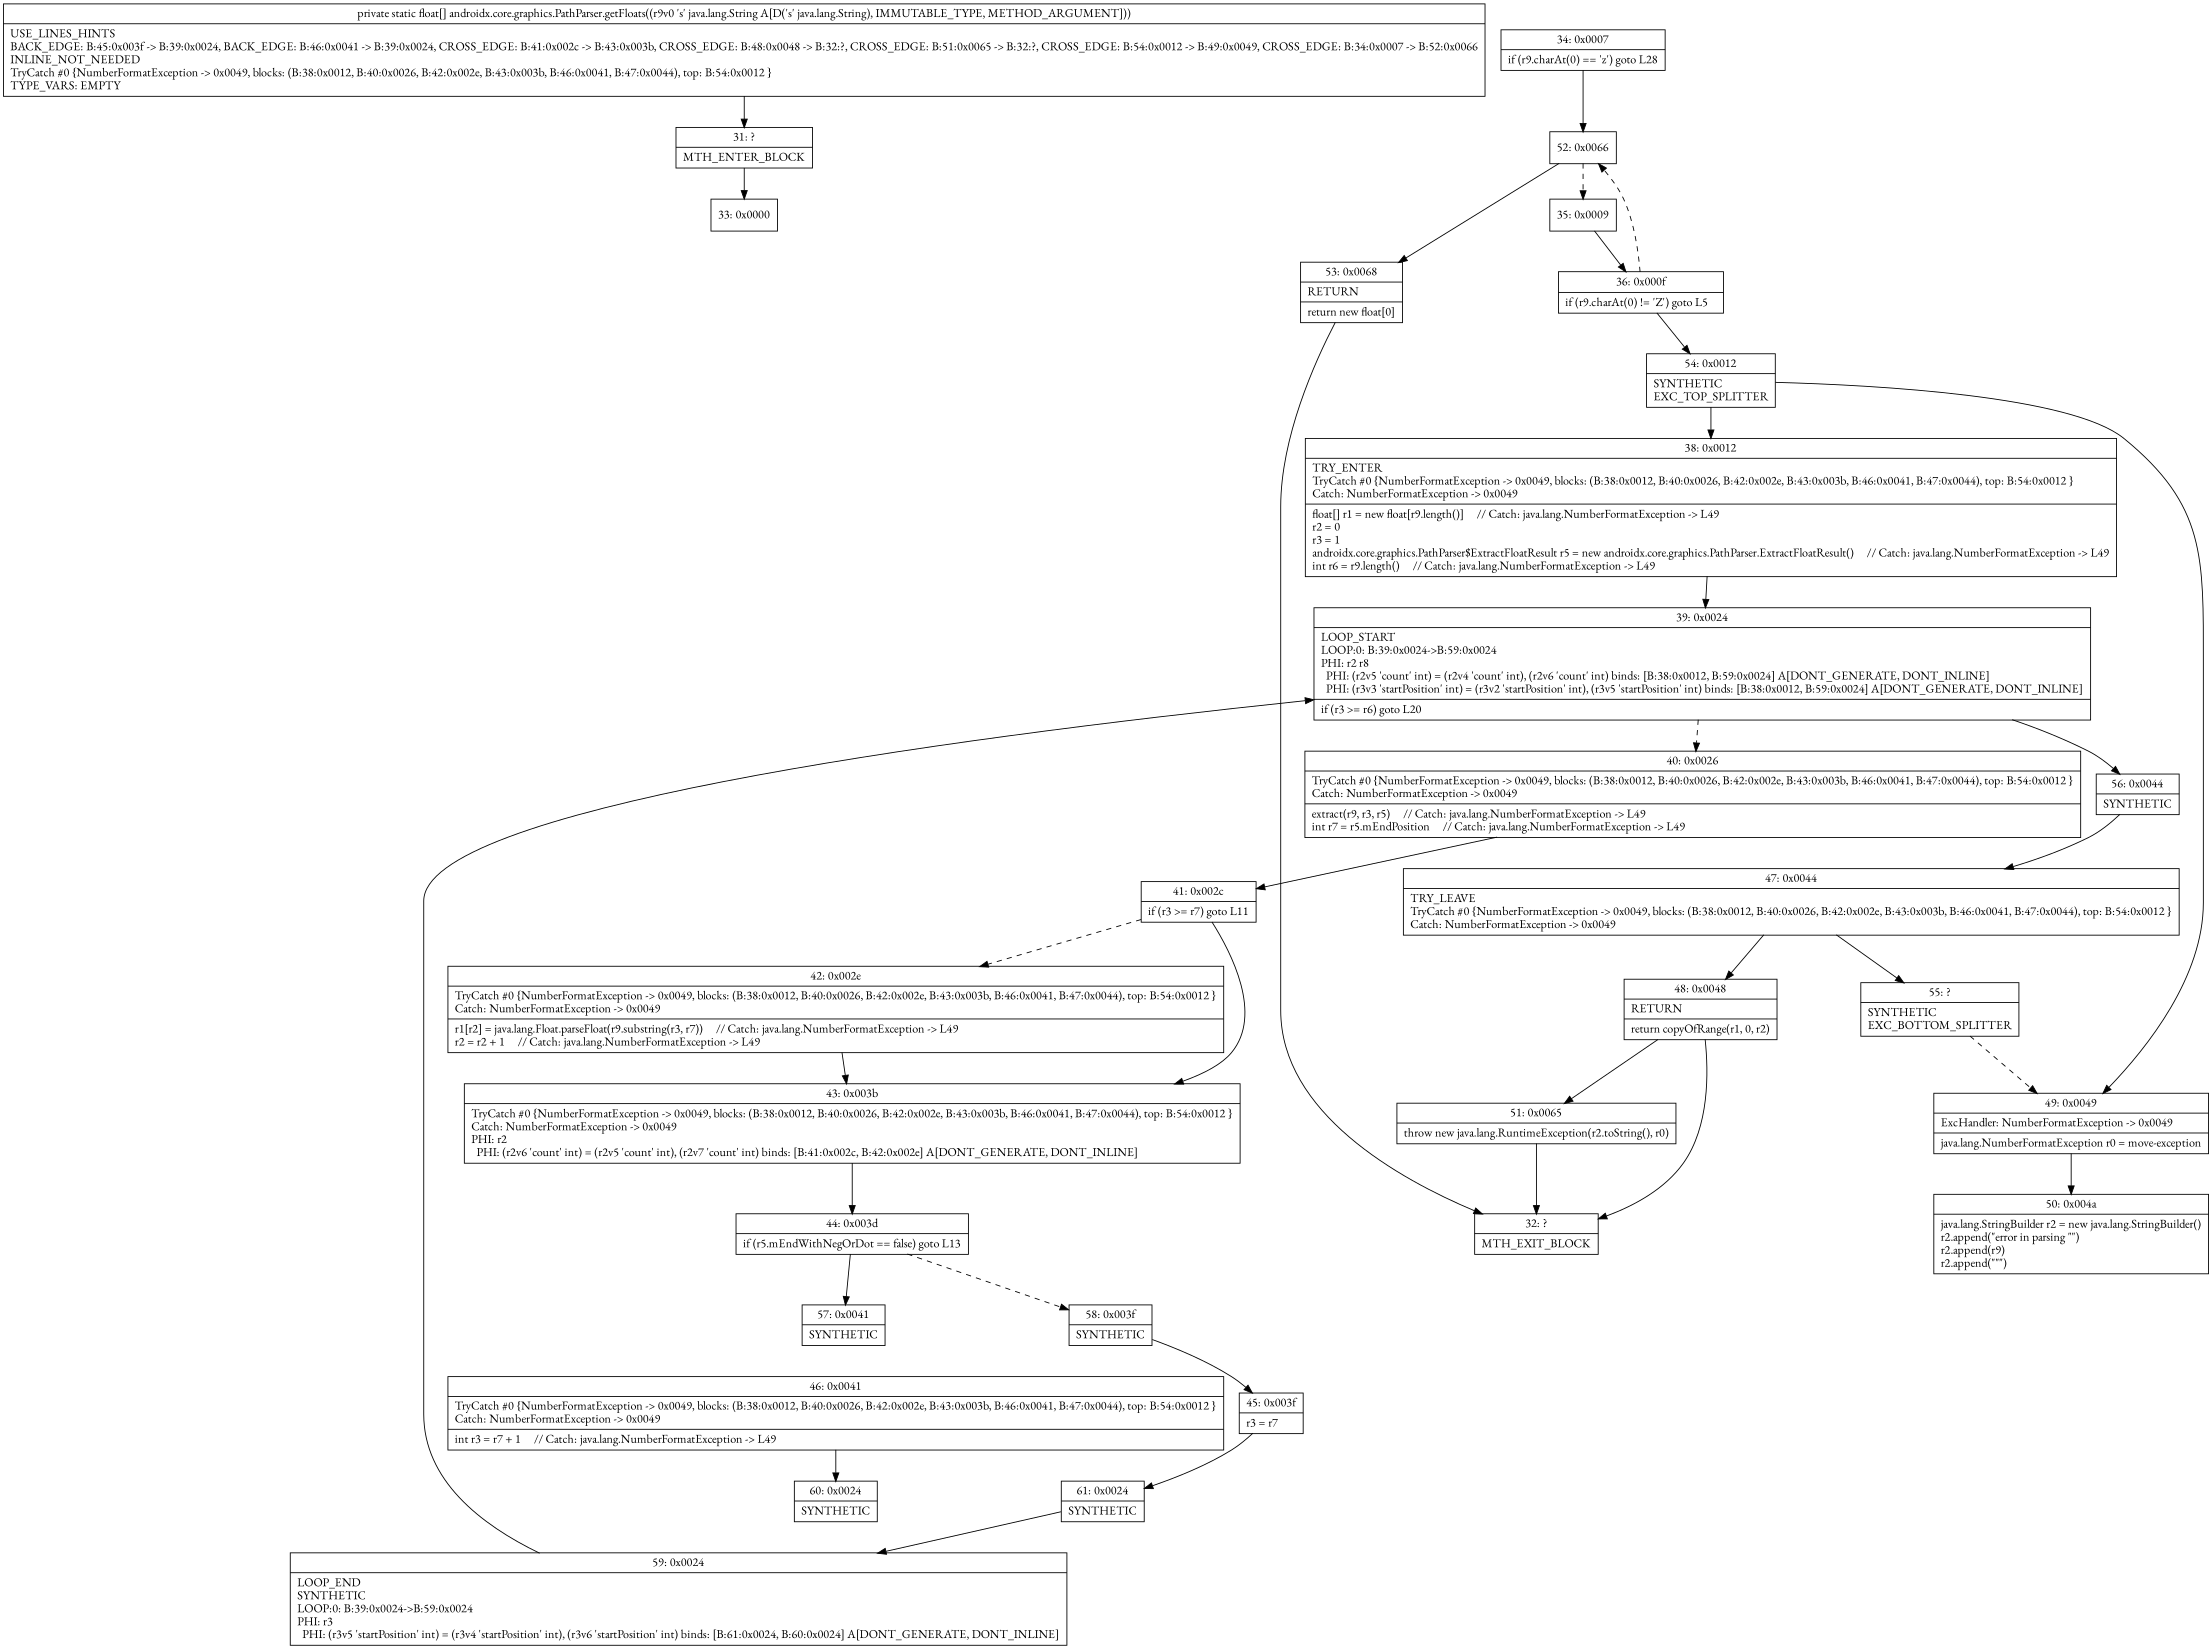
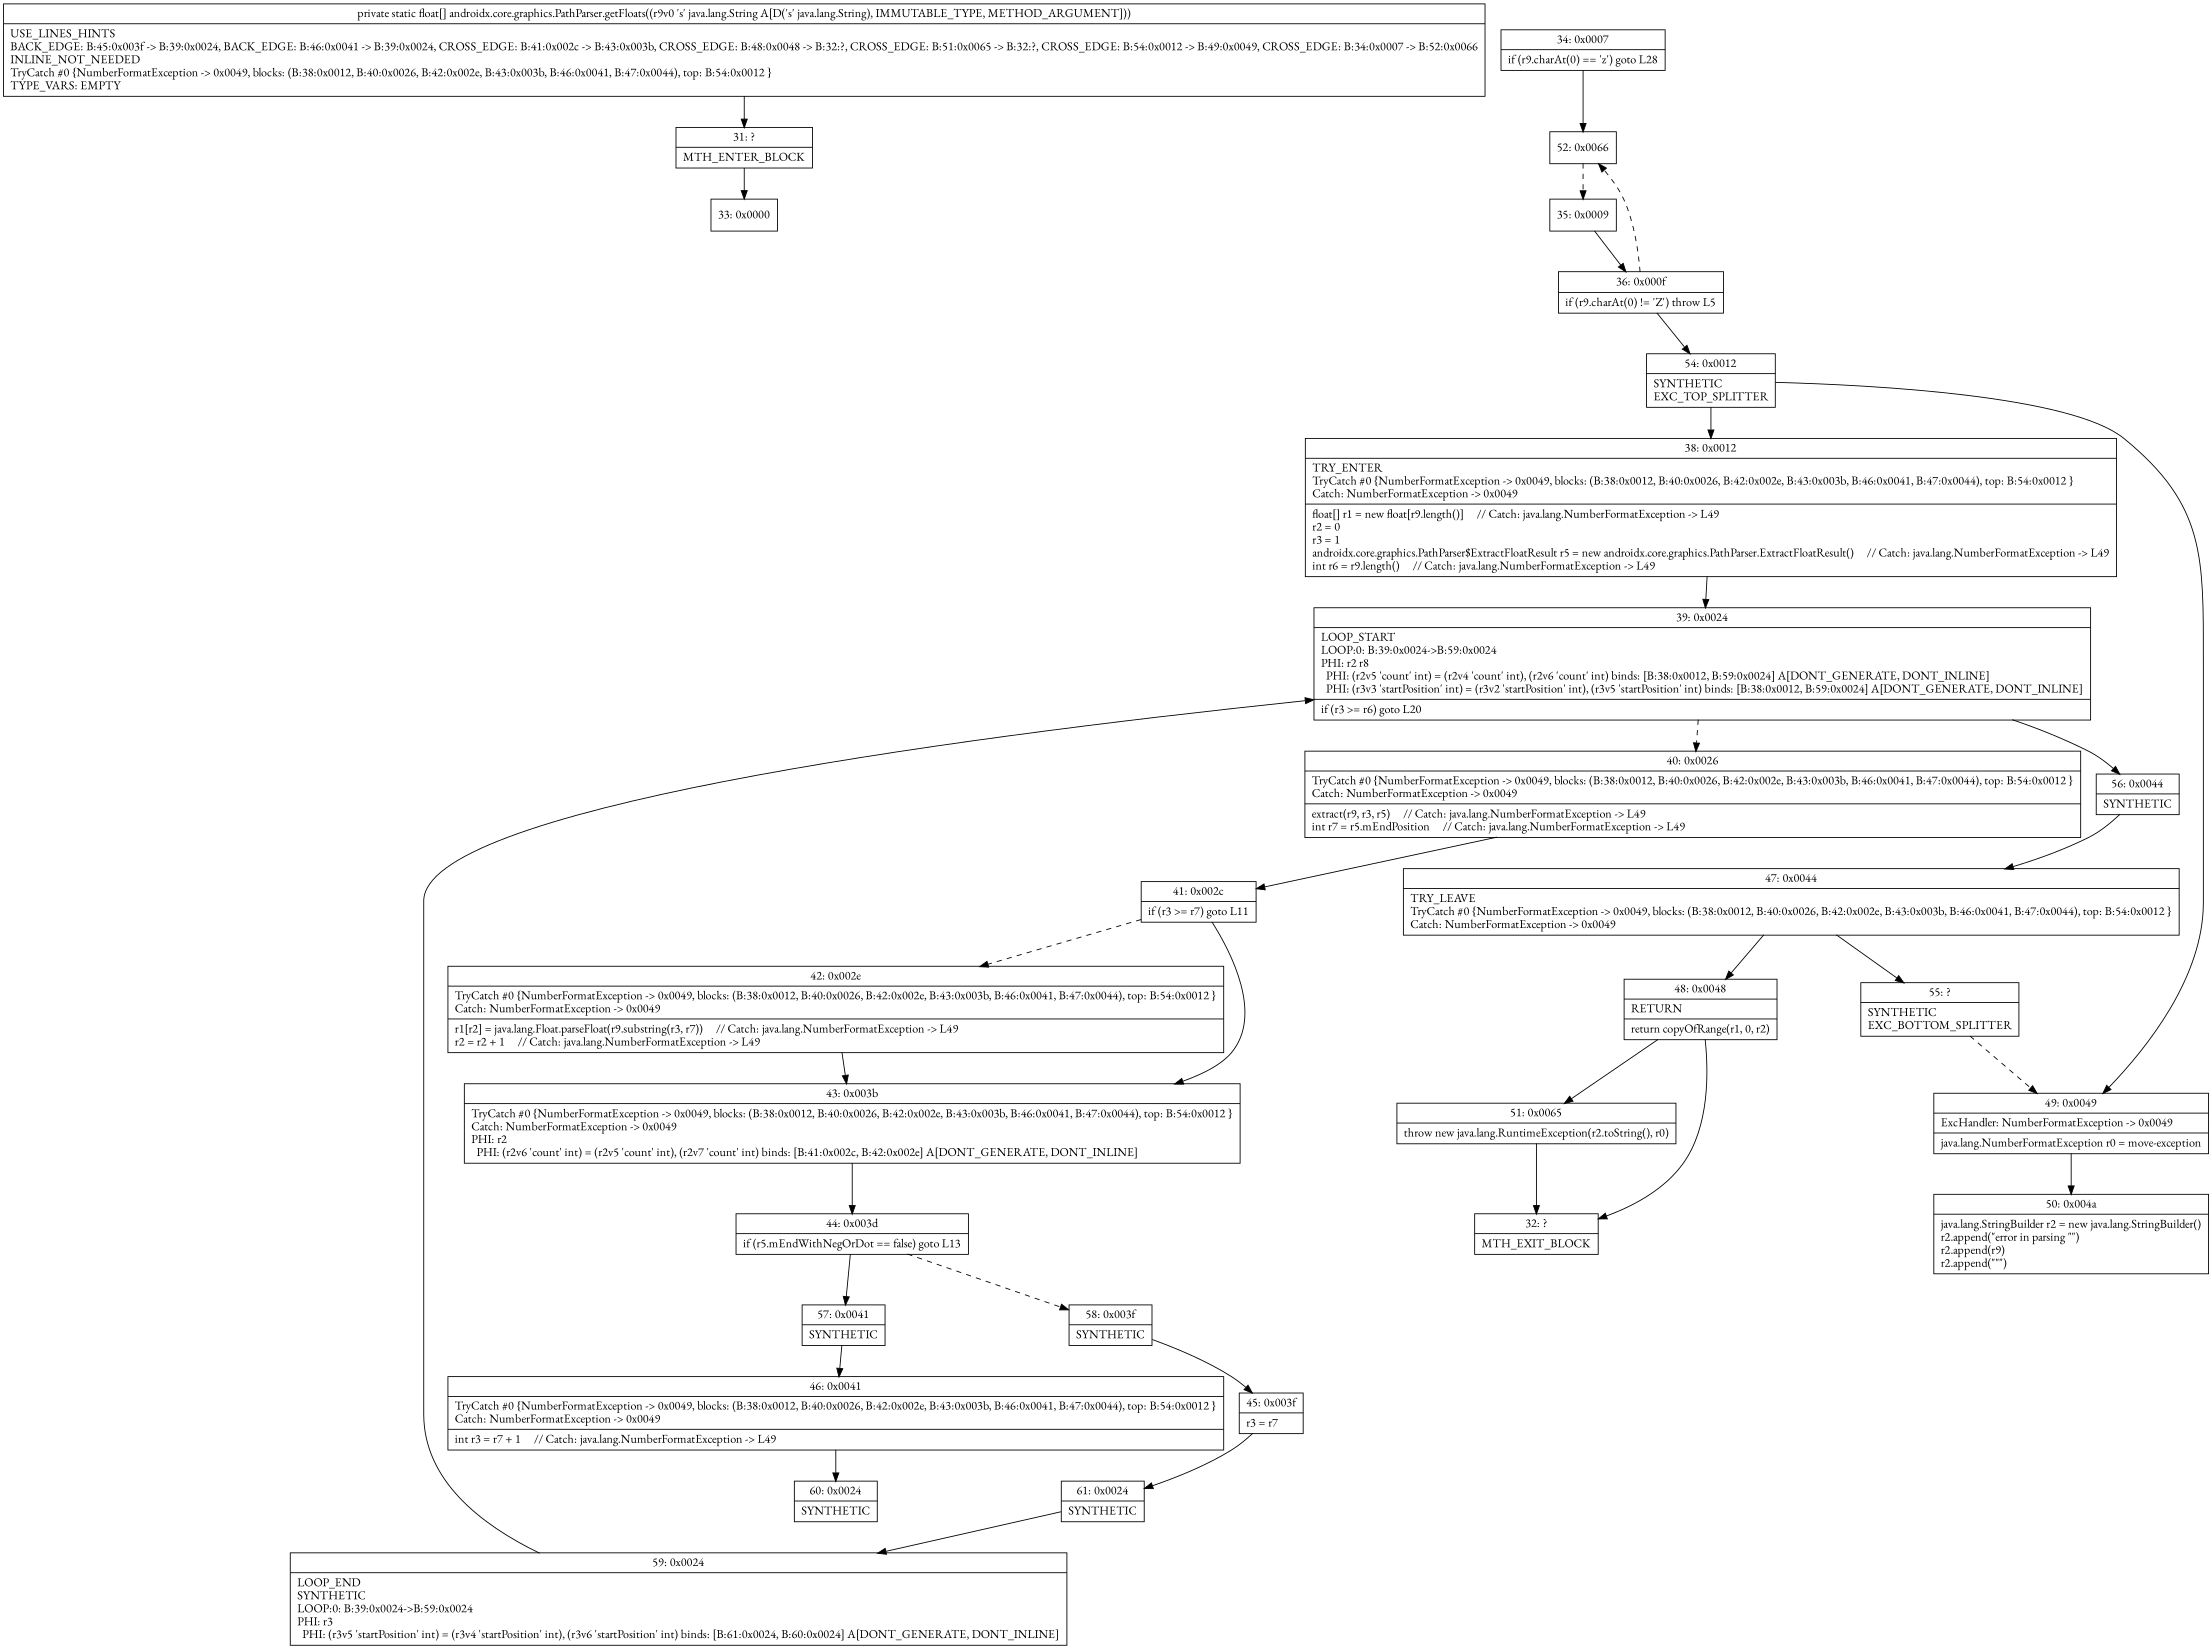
  digraph {
    fontname="EB Garamond"
    node [fontname="EB Garamond" shape=record]
    edge [fontname="EB Garamond"]
    n1 [label="{31\:\ ?|MTH_ENTER_BLOCK\l}"]
    n2 [label="{33\:\ 0x0000}"]
    n3 [label="{34\:\ 0x0007|if (r9.charAt(0) == 'z') goto L28\l}"]
    n4 [label="{52\:\ 0x0066}"]
    n5 [label="{35\:\ 0x0009}"]
-   n6 [label="{36\:\ 0x000f|if (r9.charAt(0) != 'Z') goto L5\l}"]
-   n7 [label="{53\:\ 0x0068|RETURN\l|return new float[0]\l}"]
+   n6 [label="{36\:\ 0x000f|if (r9.charAt(0) != 'Z') throw L5\l}"]
    n8 [label="{54\:\ 0x0012|SYNTHETIC\lEXC_TOP_SPLITTER\l}"]
    n9 [label="{38\:\ 0x0012|TRY_ENTER\lTryCatch #0 \{NumberFormatException \-\> 0x0049, blocks: (B:38:0x0012, B:40:0x0026, B:42:0x002e, B:43:0x003b, B:46:0x0041, B:47:0x0044), top: B:54:0x0012 \}\lCatch: NumberFormatException \-\> 0x0049\l|float[] r1 = new float[r9.length()]     \/\/ Catch: java.lang.NumberFormatException \-\> L49\lr2 = 0\lr3 = 1\landroidx.core.graphics.PathParser$ExtractFloatResult r5 = new androidx.core.graphics.PathParser.ExtractFloatResult()     \/\/ Catch: java.lang.NumberFormatException \-\> L49\lint r6 = r9.length()     \/\/ Catch: java.lang.NumberFormatException \-\> L49\l}"]
    n10 [label="{49\:\ 0x0049|ExcHandler: NumberFormatException \-\> 0x0049\l|java.lang.NumberFormatException r0 = move\-exception\l}"]
    n11 [label="{39\:\ 0x0024|LOOP_START\lLOOP:0: B:39:0x0024\-\>B:59:0x0024\lPHI: r2 r8 \l  PHI: (r2v5 'count' int) = (r2v4 'count' int), (r2v6 'count' int) binds: [B:38:0x0012, B:59:0x0024] A[DONT_GENERATE, DONT_INLINE]\l  PHI: (r3v3 'startPosition' int) = (r3v2 'startPosition' int), (r3v5 'startPosition' int) binds: [B:38:0x0012, B:59:0x0024] A[DONT_GENERATE, DONT_INLINE]\l|if (r3 \>= r6) goto L20\l}"]
    n12 [label="{50\:\ 0x004a|java.lang.StringBuilder r2 = new java.lang.StringBuilder()\lr2.append(\"error in parsing \"\")\lr2.append(r9)\lr2.append(\"\"\")\l}"]
    n13 [label="{40\:\ 0x0026|TryCatch #0 \{NumberFormatException \-\> 0x0049, blocks: (B:38:0x0012, B:40:0x0026, B:42:0x002e, B:43:0x003b, B:46:0x0041, B:47:0x0044), top: B:54:0x0012 \}\lCatch: NumberFormatException \-\> 0x0049\l|extract(r9, r3, r5)     \/\/ Catch: java.lang.NumberFormatException \-\> L49\lint r7 = r5.mEndPosition     \/\/ Catch: java.lang.NumberFormatException \-\> L49\l}"]
    n14 [label="{56\:\ 0x0044|SYNTHETIC\l}"]
    n15 [label="{41\:\ 0x002c|if (r3 \>= r7) goto L11\l}"]
    n16 [label="{47\:\ 0x0044|TRY_LEAVE\lTryCatch #0 \{NumberFormatException \-\> 0x0049, blocks: (B:38:0x0012, B:40:0x0026, B:42:0x002e, B:43:0x003b, B:46:0x0041, B:47:0x0044), top: B:54:0x0012 \}\lCatch: NumberFormatException \-\> 0x0049\l}"]
    n17 [label="{42\:\ 0x002e|TryCatch #0 \{NumberFormatException \-\> 0x0049, blocks: (B:38:0x0012, B:40:0x0026, B:42:0x002e, B:43:0x003b, B:46:0x0041, B:47:0x0044), top: B:54:0x0012 \}\lCatch: NumberFormatException \-\> 0x0049\l|r1[r2] = java.lang.Float.parseFloat(r9.substring(r3, r7))     \/\/ Catch: java.lang.NumberFormatException \-\> L49\lr2 = r2 + 1     \/\/ Catch: java.lang.NumberFormatException \-\> L49\l}"]
    n18 [label="{43\:\ 0x003b|TryCatch #0 \{NumberFormatException \-\> 0x0049, blocks: (B:38:0x0012, B:40:0x0026, B:42:0x002e, B:43:0x003b, B:46:0x0041, B:47:0x0044), top: B:54:0x0012 \}\lCatch: NumberFormatException \-\> 0x0049\lPHI: r2 \l  PHI: (r2v6 'count' int) = (r2v5 'count' int), (r2v7 'count' int) binds: [B:41:0x002c, B:42:0x002e] A[DONT_GENERATE, DONT_INLINE]\l}"]
    n19 [label="{44\:\ 0x003d|if (r5.mEndWithNegOrDot == false) goto L13\l}"]
    n20 [label="{57\:\ 0x0041|SYNTHETIC\l}"]
    n21 [label="{58\:\ 0x003f|SYNTHETIC\l}"]
    n22 [label="{46\:\ 0x0041|TryCatch #0 \{NumberFormatException \-\> 0x0049, blocks: (B:38:0x0012, B:40:0x0026, B:42:0x002e, B:43:0x003b, B:46:0x0041, B:47:0x0044), top: B:54:0x0012 \}\lCatch: NumberFormatException \-\> 0x0049\l|int r3 = r7 + 1     \/\/ Catch: java.lang.NumberFormatException \-\> L49\l}"]
    n23 [label="{45\:\ 0x003f|r3 = r7\l}"]
    n24 [label="{60\:\ 0x0024|SYNTHETIC\l}"]
    n25 [label="{59\:\ 0x0024|LOOP_END\lSYNTHETIC\lLOOP:0: B:39:0x0024\-\>B:59:0x0024\lPHI: r3 \l  PHI: (r3v5 'startPosition' int) = (r3v4 'startPosition' int), (r3v6 'startPosition' int) binds: [B:61:0x0024, B:60:0x0024] A[DONT_GENERATE, DONT_INLINE]\l}"]
    n26 [label="{61\:\ 0x0024|SYNTHETIC\l}"]
    n27 [label="{48\:\ 0x0048|RETURN\l|return copyOfRange(r1, 0, r2)\l}"]
    n28 [label="{55\:\ ?|SYNTHETIC\lEXC_BOTTOM_SPLITTER\l}"]
    n29 [label="{32\:\ ?|MTH_EXIT_BLOCK\l}"]
    n30 [label="{51\:\ 0x0065|throw new java.lang.RuntimeException(r2.toString(), r0)\l}"]
    n31 [label="{private static float[] androidx.core.graphics.PathParser.getFloats((r9v0 's' java.lang.String A[D('s' java.lang.String), IMMUTABLE_TYPE, METHOD_ARGUMENT]))  | USE_LINES_HINTS\lBACK_EDGE: B:45:0x003f \-\> B:39:0x0024, BACK_EDGE: B:46:0x0041 \-\> B:39:0x0024, CROSS_EDGE: B:41:0x002c \-\> B:43:0x003b, CROSS_EDGE: B:48:0x0048 \-\> B:32:?, CROSS_EDGE: B:51:0x0065 \-\> B:32:?, CROSS_EDGE: B:54:0x0012 \-\> B:49:0x0049, CROSS_EDGE: B:34:0x0007 \-\> B:52:0x0066\lINLINE_NOT_NEEDED\lTryCatch #0 \{NumberFormatException \-\> 0x0049, blocks: (B:38:0x0012, B:40:0x0026, B:42:0x002e, B:43:0x003b, B:46:0x0041, B:47:0x0044), top: B:54:0x0012 \}\lTYPE_VARS: EMPTY\l}"]
    n1 -> n2
    n3 -> n4
    n4 -> n5 [style=dashed]
-   n4 -> n7
    n5 -> n6
    n6 -> n4 [style=dashed]
    n6 -> n8
-   n7 -> n29
    n8 -> n9
    n8 -> n10
    n9 -> n11
    n10 -> n12
    n11 -> n13 [style=dashed]
    n11 -> n14
    n13 -> n15
    n14 -> n16
    n15 -> n17 [style=dashed]
    n15 -> n18
    n16 -> n27
    n16 -> n28
    n17 -> n18
    n18 -> n19
    n19 -> n20
    n19 -> n21 [style=dashed]
+   n20 -> n22
    n21 -> n23
    n22 -> n24
    n23 -> n26
    n25 -> n11
    n26 -> n25
    n27 -> n29
    n27 -> n30
    n28 -> n10 [style=dashed]
    n30 -> n29
    n31 -> n1
  }
